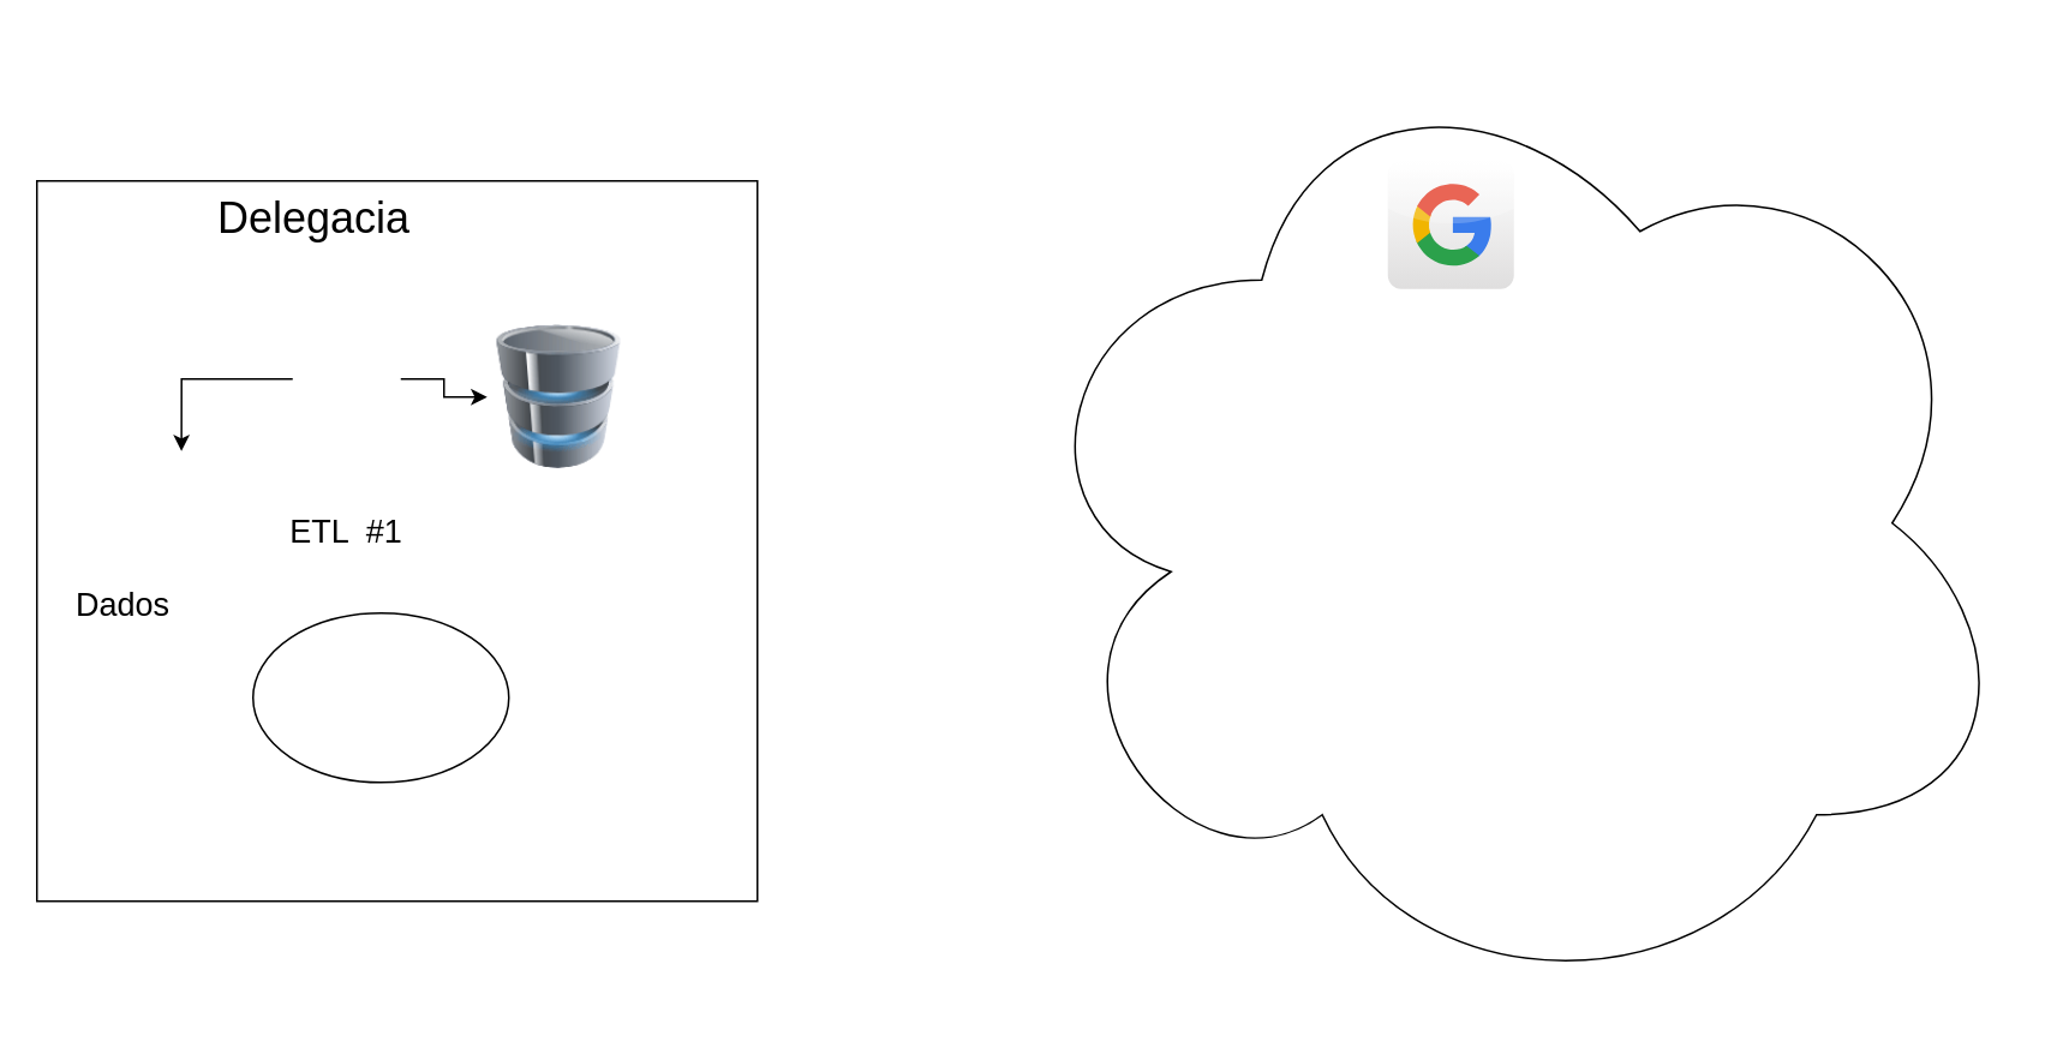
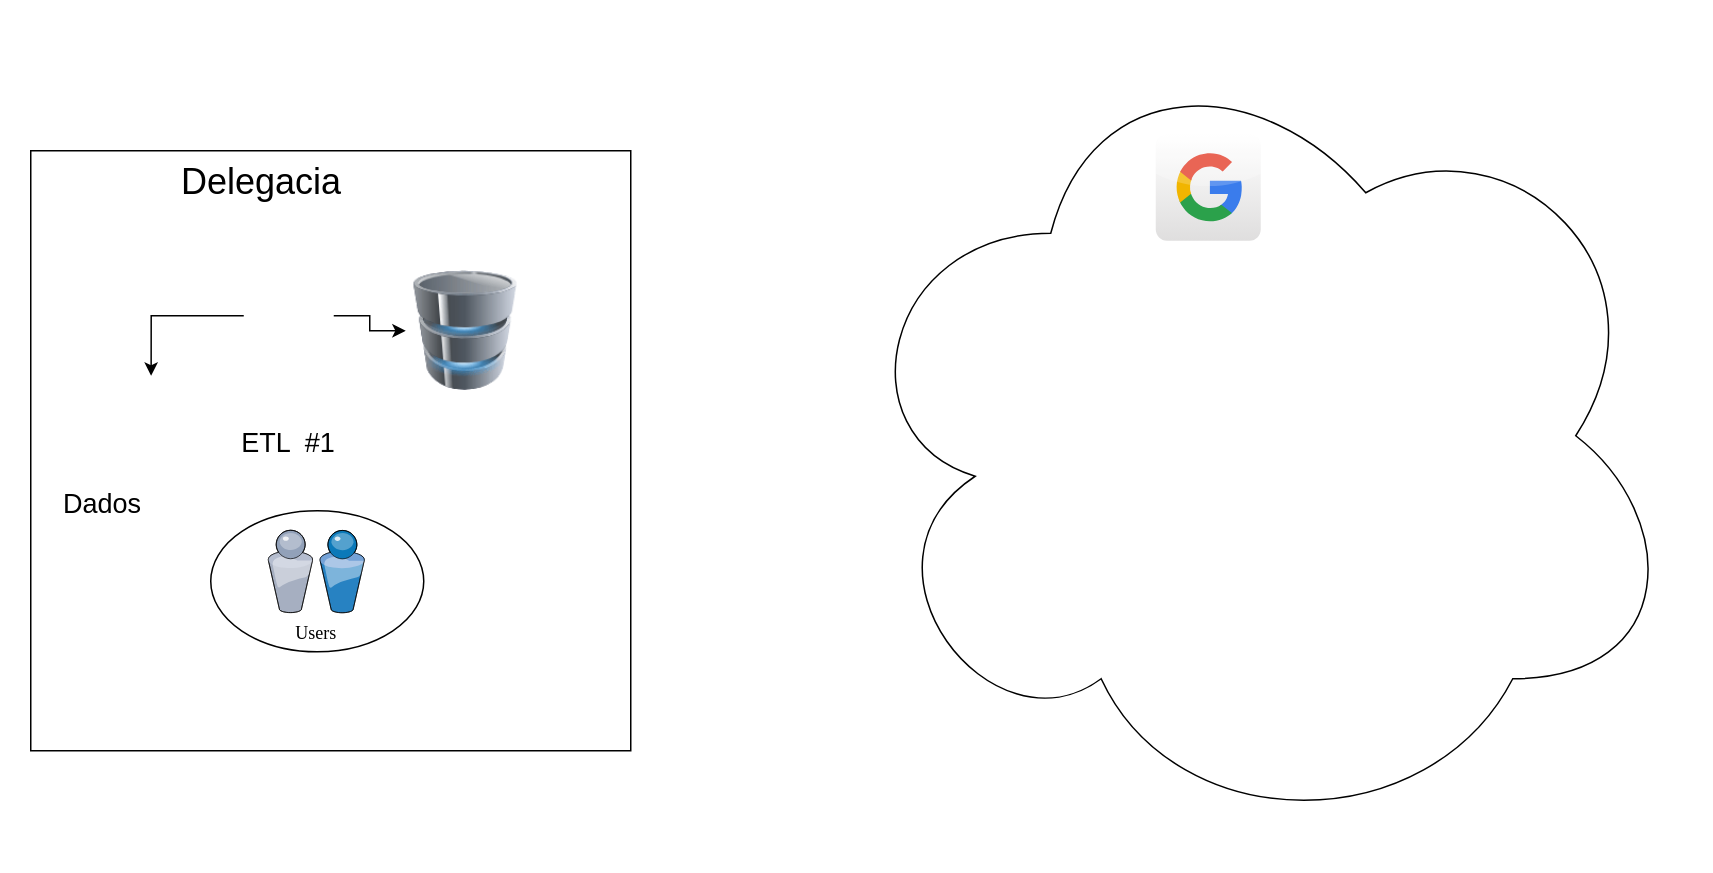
  <mxCell id="0" />
  <mxCell id="1" parent="0" />
  <mxCell id="2" value="" style="whiteSpace=wrap;html=1;aspect=fixed;" vertex="1" parent="1"><mxGeometry x="20" y="100" width="400" height="400" as="geometry" /></mxCell>
  <mxCell id="3" value="&lt;div style=&quot;font-size: 24px;&quot;&gt;Delegacia&lt;/div&gt;&lt;div style=&quot;font-size: 24px;&quot;&gt;&lt;br style=&quot;font-size: 24px;&quot;&gt;&lt;/div&gt;" style="text;html=1;strokeColor=none;fillColor=none;align=center;verticalAlign=middle;whiteSpace=wrap;rounded=0;fontSize=24;" vertex="1" parent="1"><mxGeometry x="126" y="125" width="96" height="20" as="geometry" /></mxCell>
  <mxCell id="4" value="" style="shape=image;html=1;verticalAlign=top;verticalLabelPosition=bottom;labelBackgroundColor=#ffffff;imageAspect=0;aspect=fixed;image=https://cdn3.iconfinder.com/data/icons/document-icons-2/30/647708-excel-128.png;fontSize=24;" vertex="1" parent="1"><mxGeometry x="50" y="250" width="67" height="67" as="geometry" /></mxCell>
  <mxCell id="5" value="" style="image;html=1;image=img/lib/clip_art/computers/Database_128x128.png;fontSize=24;" vertex="1" parent="1"><mxGeometry x="270" y="180" width="80" height="80" as="geometry" /></mxCell>
  <mxCell id="6" style="edgeStyle=orthogonalEdgeStyle;rounded=0;orthogonalLoop=1;jettySize=auto;html=1;entryX=0.75;entryY=0;entryDx=0;entryDy=0;fontSize=24;" edge="1" parent="1" source="8" target="4"><mxGeometry relative="1" as="geometry" /></mxCell>
  <mxCell id="7" style="edgeStyle=orthogonalEdgeStyle;rounded=0;orthogonalLoop=1;jettySize=auto;html=1;fontSize=24;" edge="1" parent="1" source="8" target="5"><mxGeometry relative="1" as="geometry" /></mxCell>
  <mxCell id="8" value="" style="shape=image;html=1;verticalAlign=top;verticalLabelPosition=bottom;labelBackgroundColor=#ffffff;imageAspect=0;aspect=fixed;image=https://cdn1.iconfinder.com/data/icons/DarkGlass_Reworked/128x128/mimetypes/source_py.png;fontSize=24;" vertex="1" parent="1"><mxGeometry x="162" y="180" width="60" height="60" as="geometry" /></mxCell>
  <mxCell id="9" value="ETL&lt;span style=&quot;white-space: pre ; font-size: 18px&quot;&gt;  #1&lt;/span&gt;" style="text;html=1;strokeColor=none;fillColor=none;align=center;verticalAlign=middle;whiteSpace=wrap;rounded=0;fontSize=18;" vertex="1" parent="1"><mxGeometry x="172" y="285" width="40" height="20" as="geometry" /></mxCell>
  <mxCell id="10" value="Dados" style="text;html=1;strokeColor=none;fillColor=none;align=center;verticalAlign=middle;whiteSpace=wrap;rounded=0;fontSize=18;" vertex="1" parent="1"><mxGeometry x="48" y="326" width="40" height="20" as="geometry" /></mxCell>
  <mxCell id="11" value="" style="group" vertex="1" connectable="0" parent="1"><mxGeometry x="140" y="340" width="142" height="94" as="geometry" /></mxCell>
  <mxCell id="12" value="" style="ellipse;whiteSpace=wrap;html=1;rounded=0;shadow=0;comic=0;strokeWidth=1;fontFamily=Verdana;" parent="11" vertex="1"><mxGeometry width="142" height="94" as="geometry" /></mxCell>
+ <mxCell id="13" value="Users" style="verticalLabelPosition=bottom;aspect=fixed;html=1;verticalAlign=top;strokeColor=none;shape=mxgraph.citrix.users;rounded=0;shadow=0;comic=0;fontFamily=Verdana;" parent="11" vertex="1"><mxGeometry x="38" y="13" width="64.5" height="55" as="geometry" /></mxCell>
  <mxCell id="14" value="" style="ellipse;shape=cloud;whiteSpace=wrap;html=1;fontSize=18;" vertex="1" parent="1"><mxGeometry x="560" width="560" height="540" as="geometry" y="20" /></mxCell>
  <mxCell id="15" value="" style="dashed=0;outlineConnect=0;html=1;align=center;labelPosition=center;verticalLabelPosition=bottom;verticalAlign=top;shape=mxgraph.webicons.google;gradientColor=#DFDEDE;fontSize=18;" vertex="1" parent="1"><mxGeometry x="770" y="88.8" width="70" height="71.2" as="geometry" /></mxCell>
